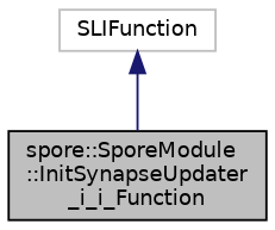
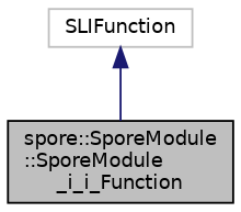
  digraph {
    node [fontname=Helvetica fontsize=10 shape=record style=filled]
-   n1 [color=black fillcolor=grey75 fontcolor=black height=0.2 label="spore::SporeModule\l::InitSynapseUpdater\l_i_i_Function" width=0.4]
+   n1 [color=black fillcolor=grey75 fontcolor=black height=0.2 label="spore::SporeModule\l::SporeModule\l_i_i_Function" width=0.4]
    n2 [color=grey75 fillcolor=white height=0.2 label=SLIFunction width=0.4]
    n2 -> n1 [color=midnightblue dir=back fontname=Helvetica fontsize=10 labelfontname=Helvetica labelfontsize=10 style=solid]
  }
